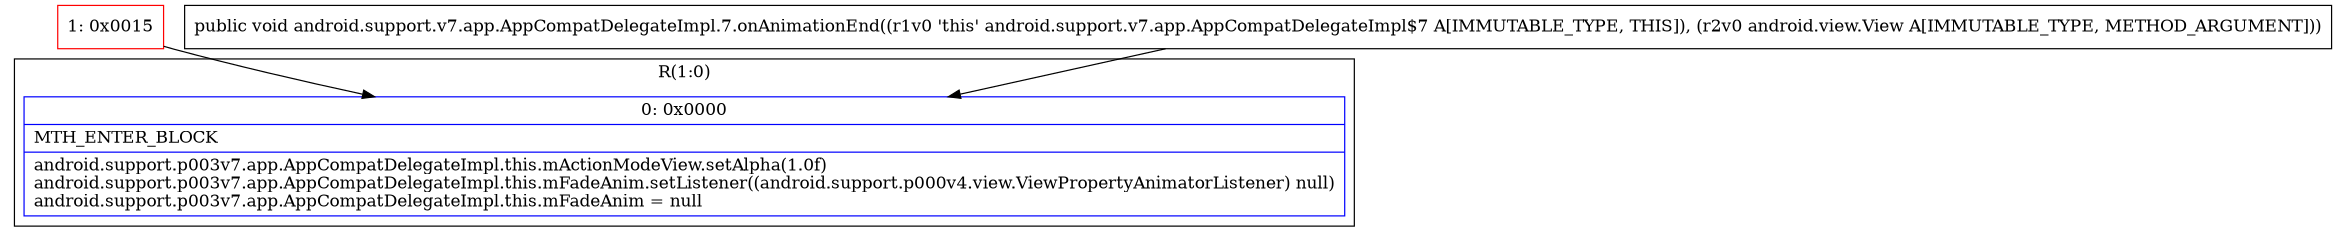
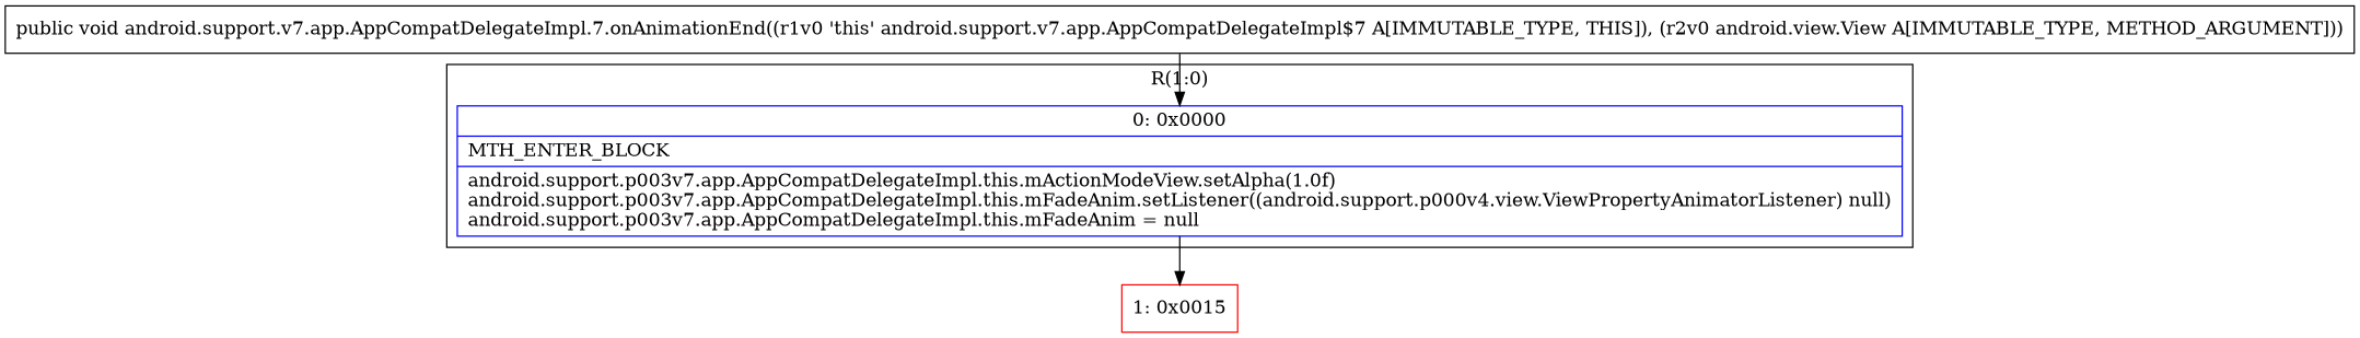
  digraph {
    node [shape=record]
    n1 [color=blue label="{0\:\ 0x0000|MTH_ENTER_BLOCK\l|android.support.p003v7.app.AppCompatDelegateImpl.this.mActionModeView.setAlpha(1.0f)\landroid.support.p003v7.app.AppCompatDelegateImpl.this.mFadeAnim.setListener((android.support.p000v4.view.ViewPropertyAnimatorListener) null)\landroid.support.p003v7.app.AppCompatDelegateImpl.this.mFadeAnim = null\l}"]
    n2 [color=red label="{1\:\ 0x0015}"]
    n3 [label="{public void android.support.v7.app.AppCompatDelegateImpl.7.onAnimationEnd((r1v0 'this' android.support.v7.app.AppCompatDelegateImpl$7 A[IMMUTABLE_TYPE, THIS]), (r2v0 android.view.View A[IMMUTABLE_TYPE, METHOD_ARGUMENT])) }"]
    subgraph cluster_1 {
      label="R(1:0)"
      n1
    }
-   n2 -> n1
+   n1 -> n2
    n3 -> n1
  }
